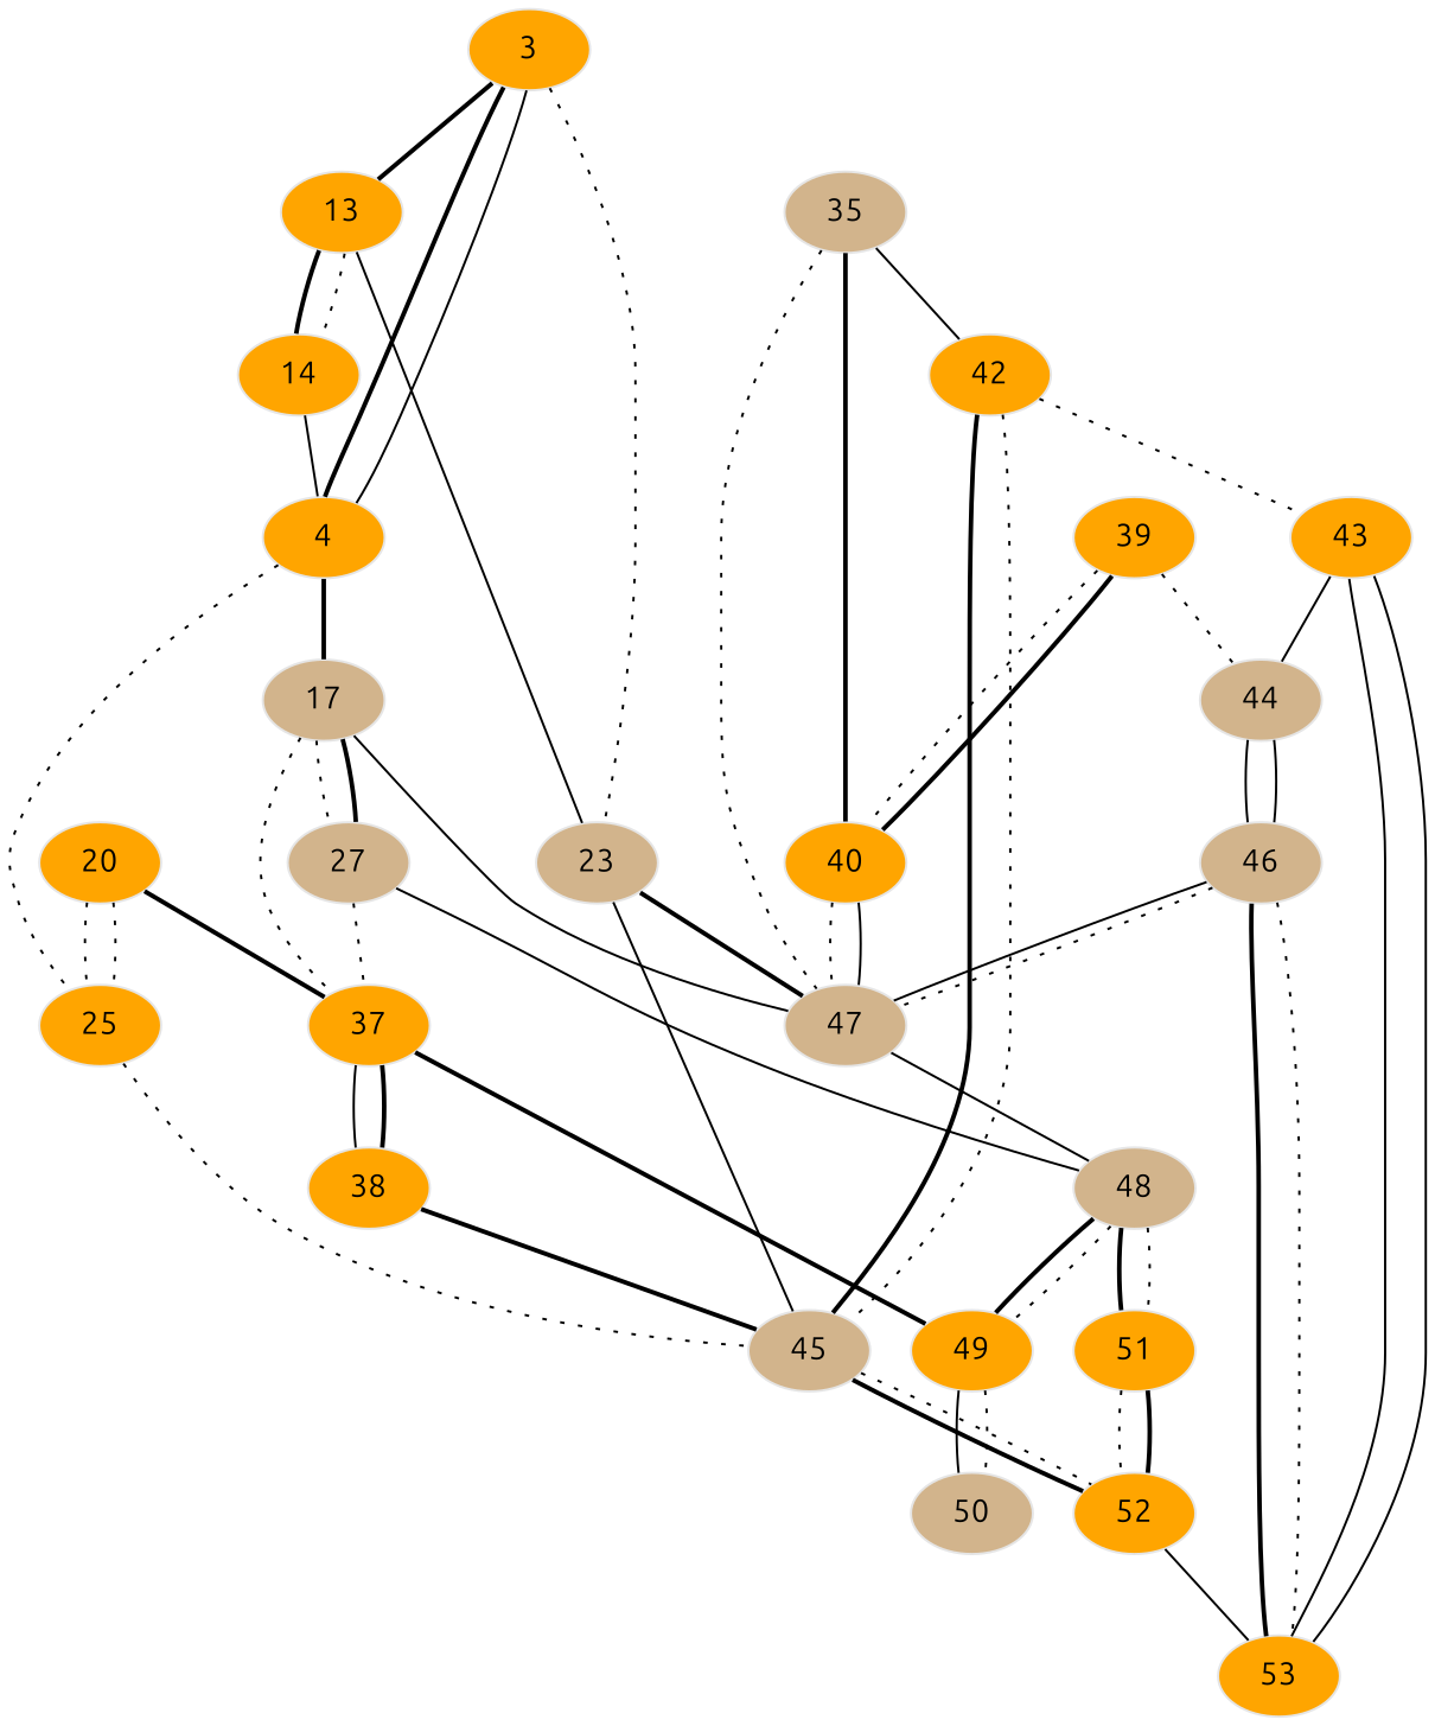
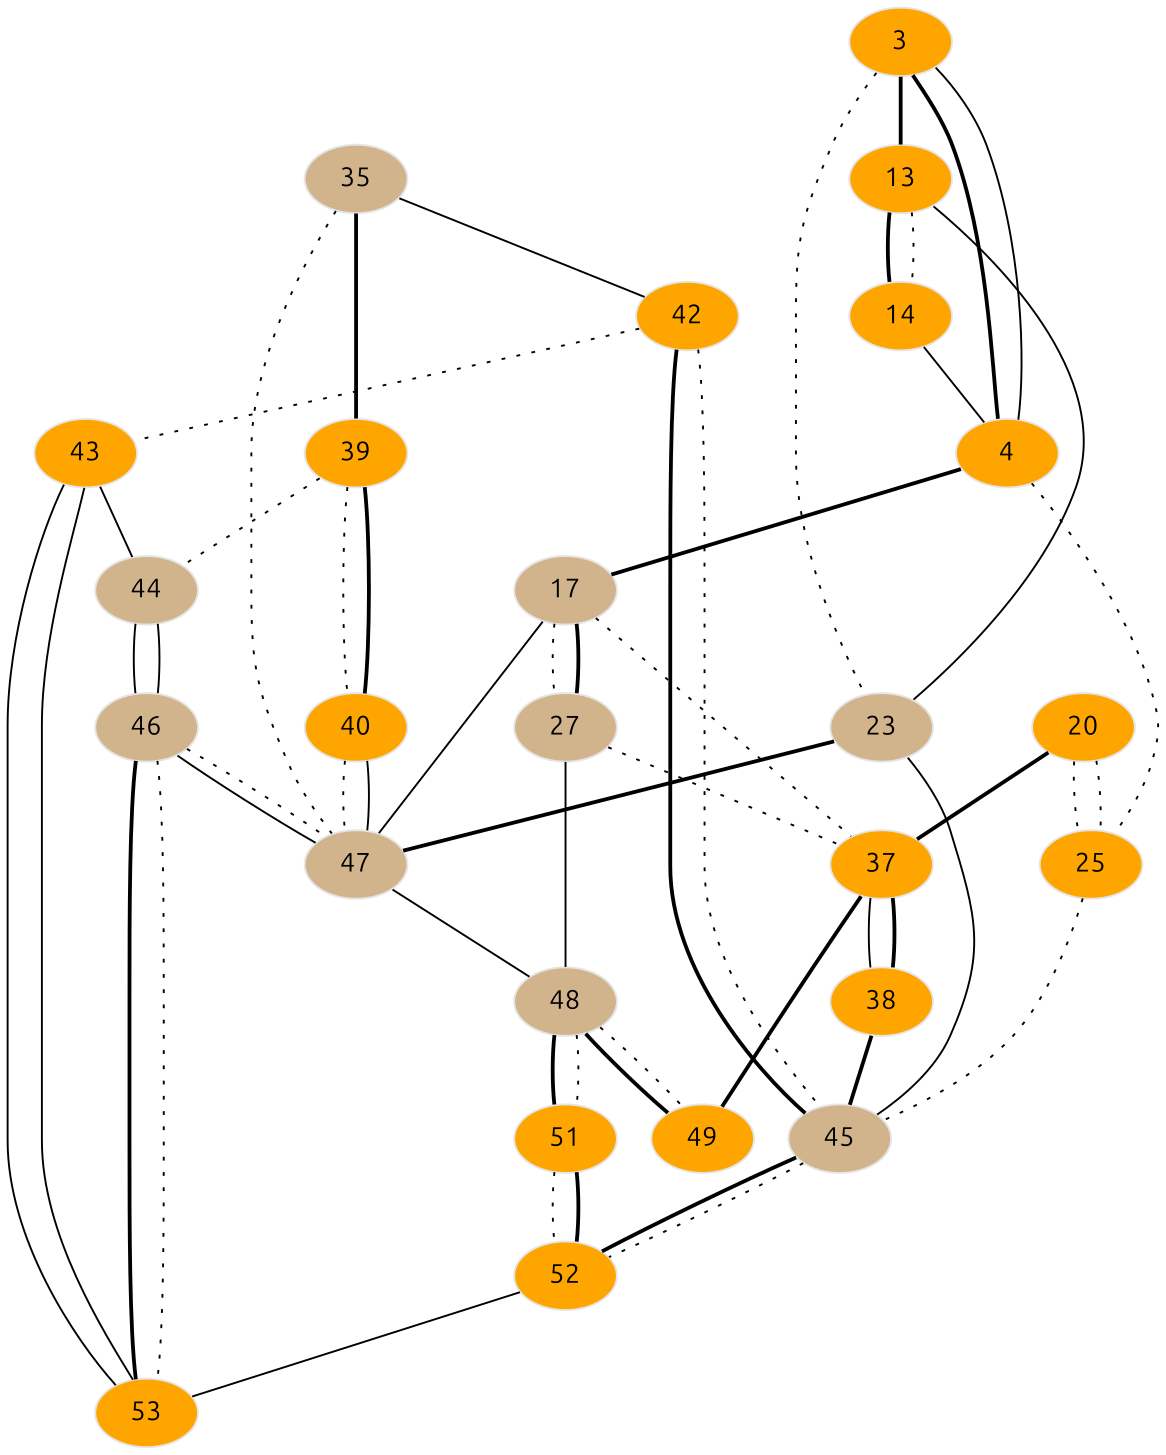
  graph {
    fontname=Ubuntu
    node [color=gray90 fillcolor=orange fontname=Ubuntu style=filled]
    edge [fontname=Ubuntu style=dotted]
    3 [super="+2"]
    4
    13 [super="+11"]
    23 [fillcolor=tan super="+12+8"]
    17 [fillcolor=tan super="+5"]
    25 [super="+16+15"]
    14
    47 [fillcolor=tan super="+6+24"]
    45 [fillcolor=tan super="+41+33"]
    27 [fillcolor=tan]
    37 [super="+36+29"]
    48 [fillcolor=tan]
    38 [super="+31+30"]
    49
    20
    52
    51
    35 [fillcolor=tan]
    39
    42 [super="+34"]
    40 [super="+21"]
    44 [fillcolor=tan]
    43
-   50 [fillcolor=tan]
    46 [fillcolor=tan]
    53
    3 -- 4 [style=bold]
    3 -- 4 [style=solid]
    3 -- 13 [style=bold weight=2]
    3 -- 23
    4 -- 17 [style=bold]
    4 -- 25
    13 -- 23 [style=solid]
    13 -- 14 [style=bold weight=2]
    13 -- 14
    23 -- 47 [style=bold weight=2]
    23 -- 45 [style=solid]
    17 -- 47 [style=solid]
    17 -- 27 [weight=2]
    17 -- 27 [style=bold]
    17 -- 37
    25 -- 45
    14 -- 4 [style=solid]
    47 -- 48 [style=solid]
    45 -- 52 [style=bold]
    45 -- 52
    27 -- 37
    27 -- 48 [style=solid]
    37 -- 38 [style=solid weight=3]
    37 -- 38 [style=bold]
    37 -- 49 [style=bold]
    48 -- 49 [style=bold]
    48 -- 49
    48 -- 51 [style=bold]
    48 -- 51
    38 -- 45 [style=bold weight=2]
-   49 -- 50 [style=solid]
-   49 -- 50
    20 -- 25 [weight=2]
    20 -- 25
    20 -- 37 [style=bold]
    52 -- 53 [style=solid]
    51 -- 52
    51 -- 52 [style=bold]
    35 -- 47
-   35 -- 40 [style=bold]
+   35 -- 39 [style=bold]
    35 -- 42 [style=solid]
    39 -- 40
    39 -- 40 [style=bold]
    39 -- 44
    42 -- 45 [style=bold weight=2]
    42 -- 45
    42 -- 43
    40 -- 47 [weight=3]
    40 -- 47 [style=solid]
    44 -- 46 [style=solid]
    44 -- 46 [style=solid]
    43 -- 44 [style=solid]
    43 -- 53 [style=solid]
    43 -- 53 [style=solid]
    46 -- 47 [style=solid]
    46 -- 47
    46 -- 53 [style=bold]
    46 -- 53
  }
